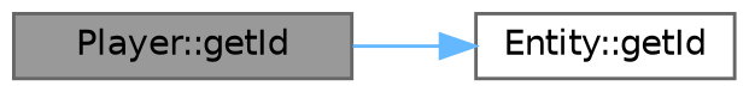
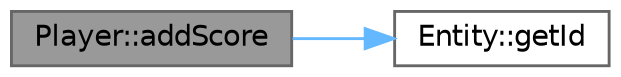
  digraph {
    rankdir=LR
    node [fontname=Helvetica fontsize=10 shape=box style=filled]
-   n1 [color=gray40 fillcolor=grey60 fontcolor=black height=0.2 label="Player::getId" width=0.4]
+   n1 [color=gray40 fillcolor=grey60 fontcolor=black height=0.2 label="Player::addScore" width=0.4]
    n2 [color=grey40 fillcolor=white height=0.2 label="Entity::getId" width=0.4]
    n1 -> n2 [color=steelblue1 fontname=Helvetica fontsize=10 labelfontname=Helvetica labelfontsize=10 style=solid]
  }
